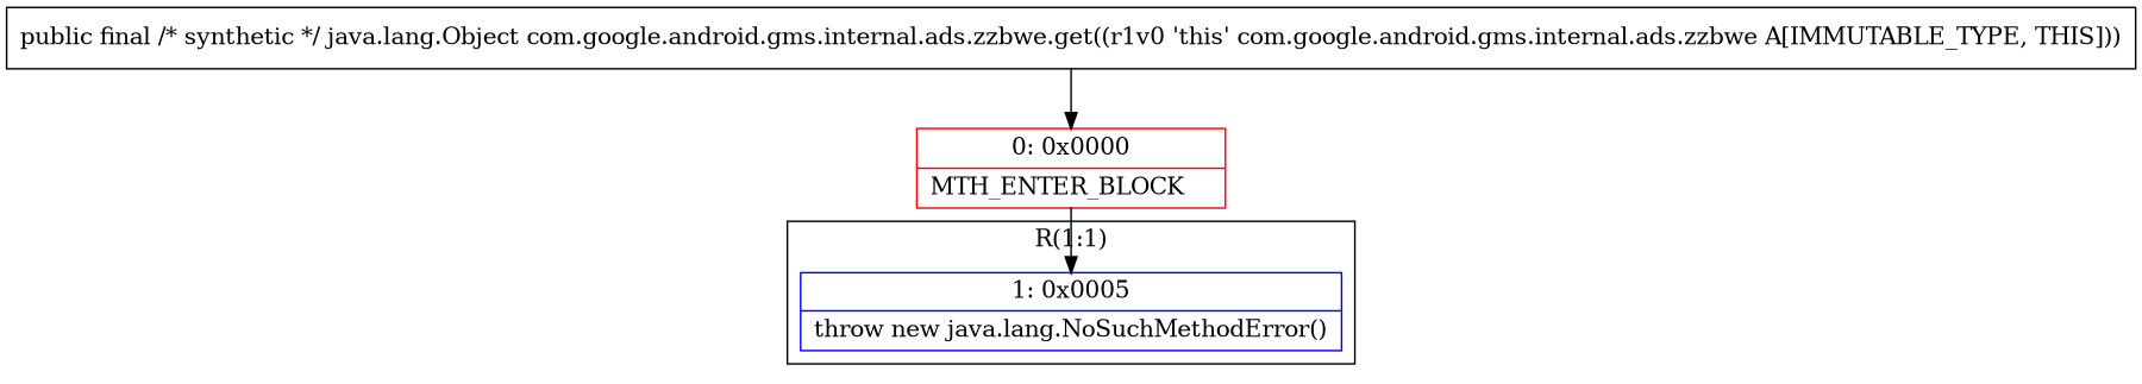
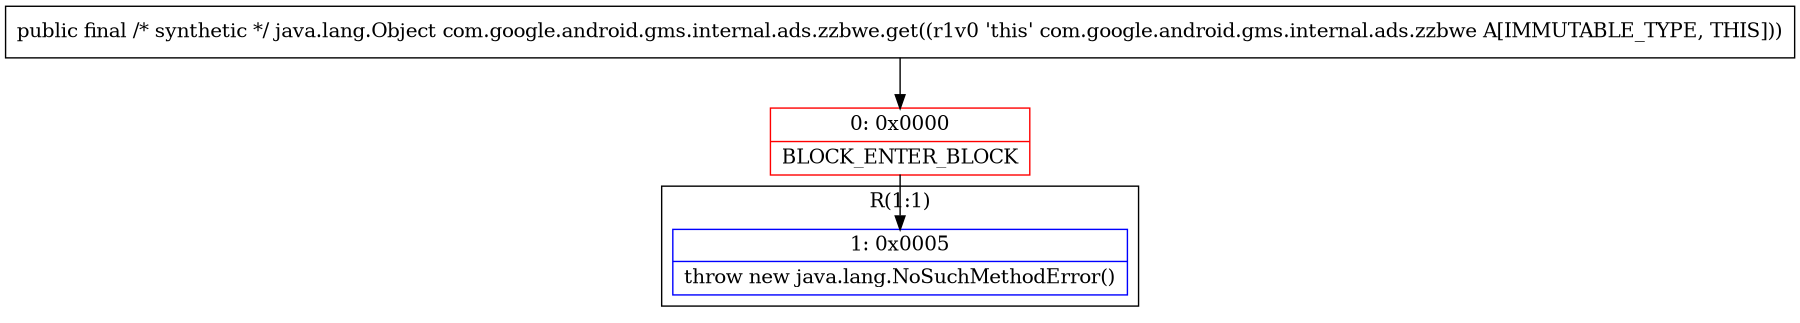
  digraph {
    node [shape=record]
    n1 [color=blue label="{1\:\ 0x0005|throw new java.lang.NoSuchMethodError()\l}"]
-   n2 [color=red label="{0\:\ 0x0000|MTH_ENTER_BLOCK\l}"]
+   n2 [color=red label="{0\:\ 0x0000|BLOCK_ENTER_BLOCK\l}"]
    n3 [label="{public final \/* synthetic *\/ java.lang.Object com.google.android.gms.internal.ads.zzbwe.get((r1v0 'this' com.google.android.gms.internal.ads.zzbwe A[IMMUTABLE_TYPE, THIS])) }"]
    subgraph cluster_1 {
      label="R(1:1)"
      n1
    }
    n2 -> n1
    n3 -> n2
  }
